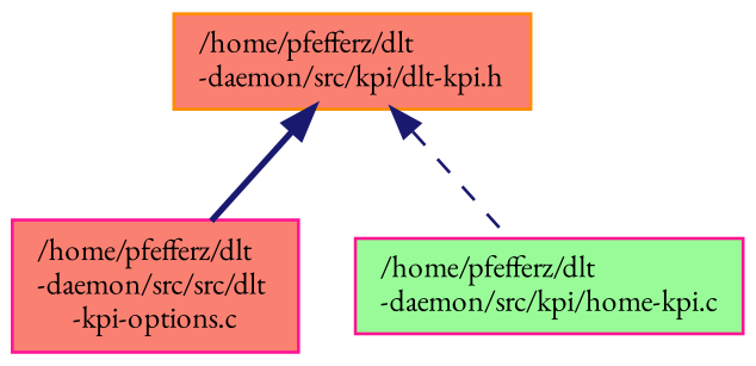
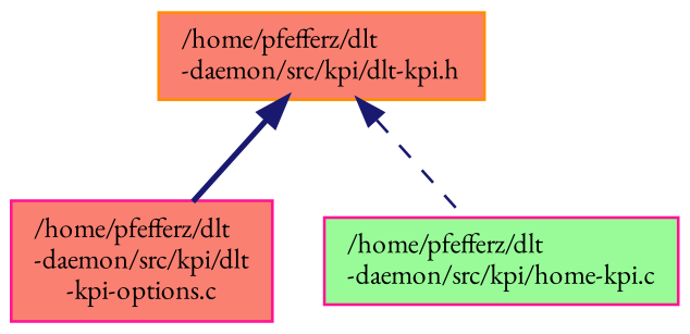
  digraph {
    fontname="EB Garamond"
    node [color=deeppink fillcolor=salmon fontname="EB Garamond" fontsize=10 shape=record style=filled]
    edge [color=midnightblue dir=back fontname="EB Garamond" fontsize=10 labelfontname=FreeSans labelfontsize=10]
    n1 [color=darkorange fontcolor=black height=0.2 label="/home/pfefferz/dlt\l-daemon/src/kpi/dlt-kpi.h" width=0.4]
-   n2 [height=0.2 label="/home/pfefferz/dlt\l-daemon/src/src/dlt\l-kpi-options.c" width=0.4]
+   n2 [height=0.2 label="/home/pfefferz/dlt\l-daemon/src/kpi/dlt\l-kpi-options.c" width=0.4]
    n3 [fillcolor=palegreen height=0.2 label="/home/pfefferz/dlt\l-daemon/src/kpi/home-kpi.c" width=0.4]
    n1 -> n2 [style=bold]
    n1 -> n3 [style=dashed]
  }
